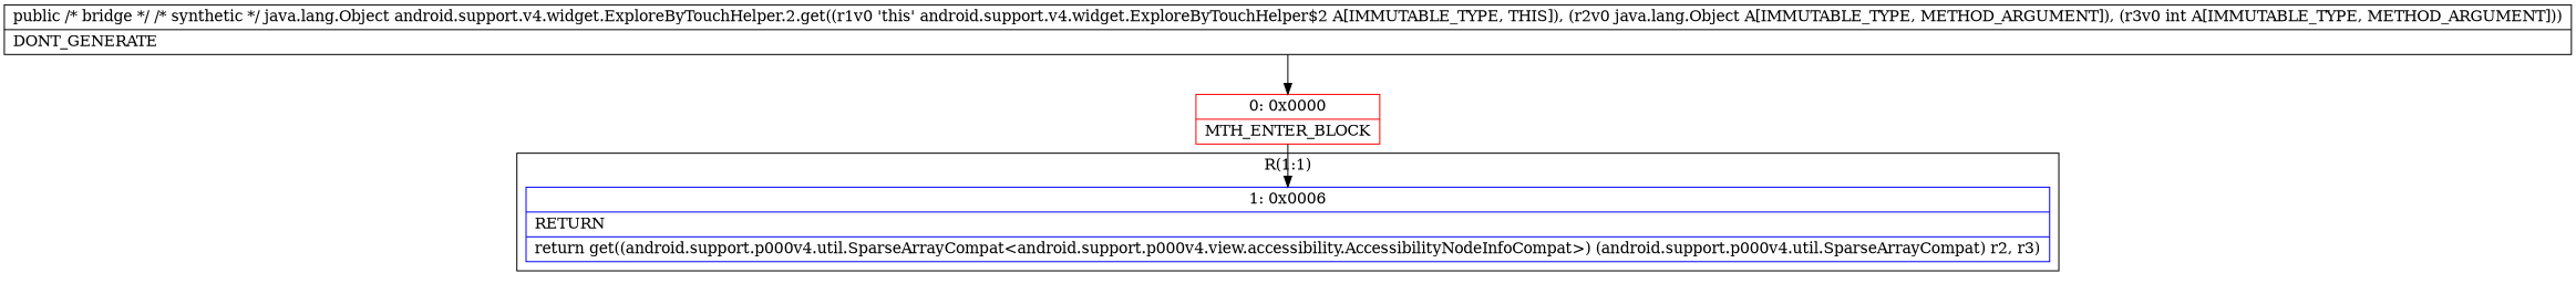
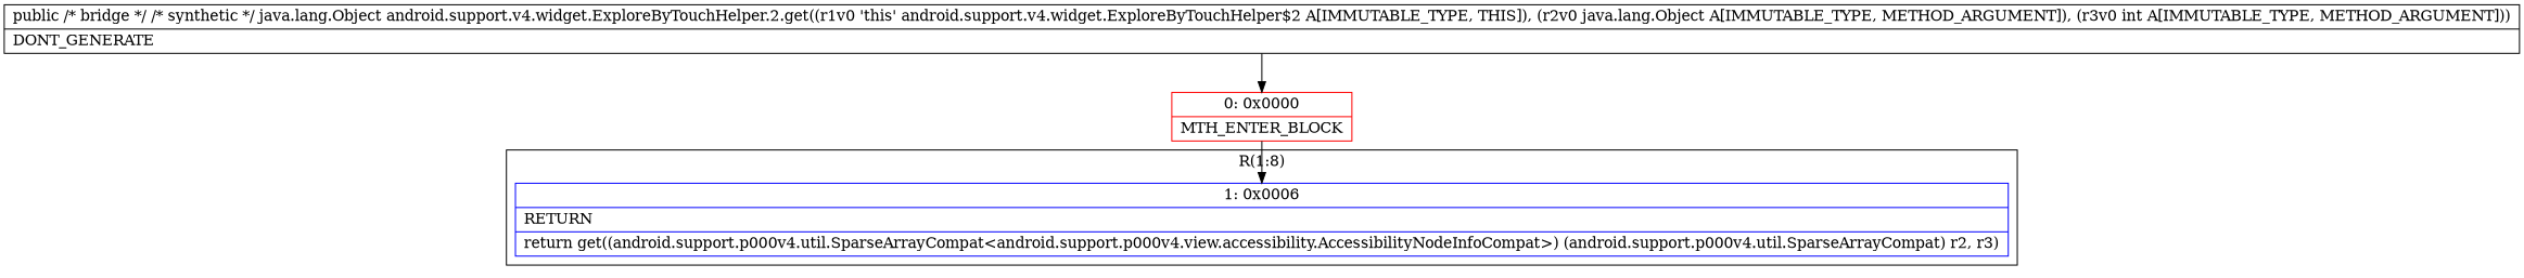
  digraph {
    node [shape=record]
    n1 [color=blue label="{1\:\ 0x0006|RETURN\l|return get((android.support.p000v4.util.SparseArrayCompat\<android.support.p000v4.view.accessibility.AccessibilityNodeInfoCompat\>) (android.support.p000v4.util.SparseArrayCompat) r2, r3)\l}"]
    n2 [color=red label="{0\:\ 0x0000|MTH_ENTER_BLOCK\l}"]
    n3 [label="{public \/* bridge *\/ \/* synthetic *\/ java.lang.Object android.support.v4.widget.ExploreByTouchHelper.2.get((r1v0 'this' android.support.v4.widget.ExploreByTouchHelper$2 A[IMMUTABLE_TYPE, THIS]), (r2v0 java.lang.Object A[IMMUTABLE_TYPE, METHOD_ARGUMENT]), (r3v0 int A[IMMUTABLE_TYPE, METHOD_ARGUMENT]))  | DONT_GENERATE\l}"]
    subgraph cluster_1 {
-     label="R(1:1)"
+     label="R(1:8)"
      n1
    }
    n2 -> n1
    n3 -> n2
  }
